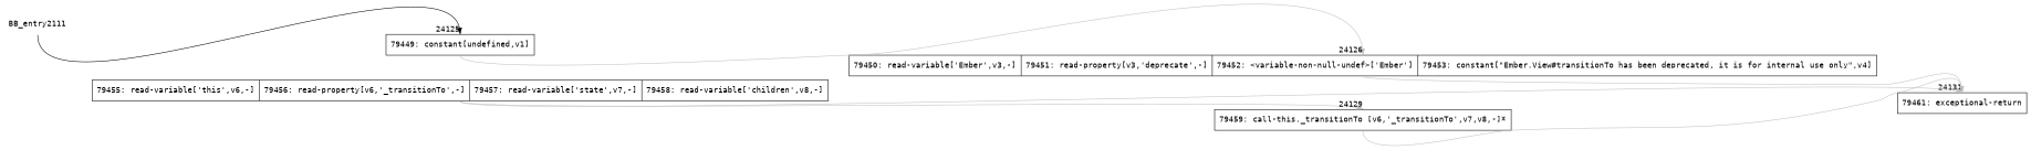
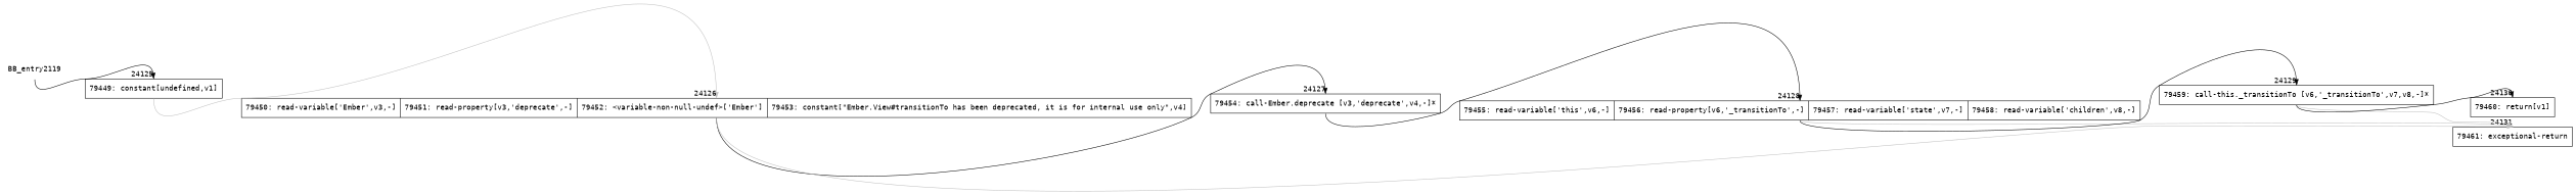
  digraph {
    fontname="DejaVu Sans Mono"
    rankdir=LR
    node [fontname="DejaVu Sans Mono" shape=record]
    edge [fontname="DejaVu Sans Mono" headport=n tailport=s]
-   BB_entry2111 [shape=none]
+   BB_entry2111 [shape=none label=BB_entry2119]
    n2 [label="{79449: constant[undefined,v1]}"]
    n3 [label="{79450: read-variable['Ember',v3,-]|79451: read-property[v3,'deprecate',-]|79452: \<variable-non-null-undef\>['Ember']|79453: constant[\"Ember.View#transitionTo has been deprecated, it is for internal use only\",v4]}"]
+   n4 [label="{79454: call-Ember.deprecate [v3,'deprecate',v4,-]*}"]
    n5 [label="{79461: exceptional-return}"]
    n6 [label="{79455: read-variable['this',v6,-]|79456: read-property[v6,'_transitionTo',-]|79457: read-variable['state',v7,-]|79458: read-variable['children',v8,-]}"]
    n7 [label="{79459: call-this._transitionTo [v6,'_transitionTo',v7,v8,-]*}"]
+   n8 [label="{79460: return[v1]}"]
    BB_entry2111 -> n2 [headlabel="    24125"]
    n2 -> n3 [color=gray headlabel="      24126"]
+   n3 -> n4 [headlabel="      24127"]
    n3 -> n5 [color=gray headlabel="      24131"]
+   n4 -> n6 [headlabel="      24128"]
    n6 -> n5 [color=gray]
-   n6 -> n7 [headlabel="      24129" color=gray]
+   n6 -> n7 [headlabel="      24129"]
    n7 -> n5 [color=gray]
+   n7 -> n8 [headlabel="      24130"]
  }
